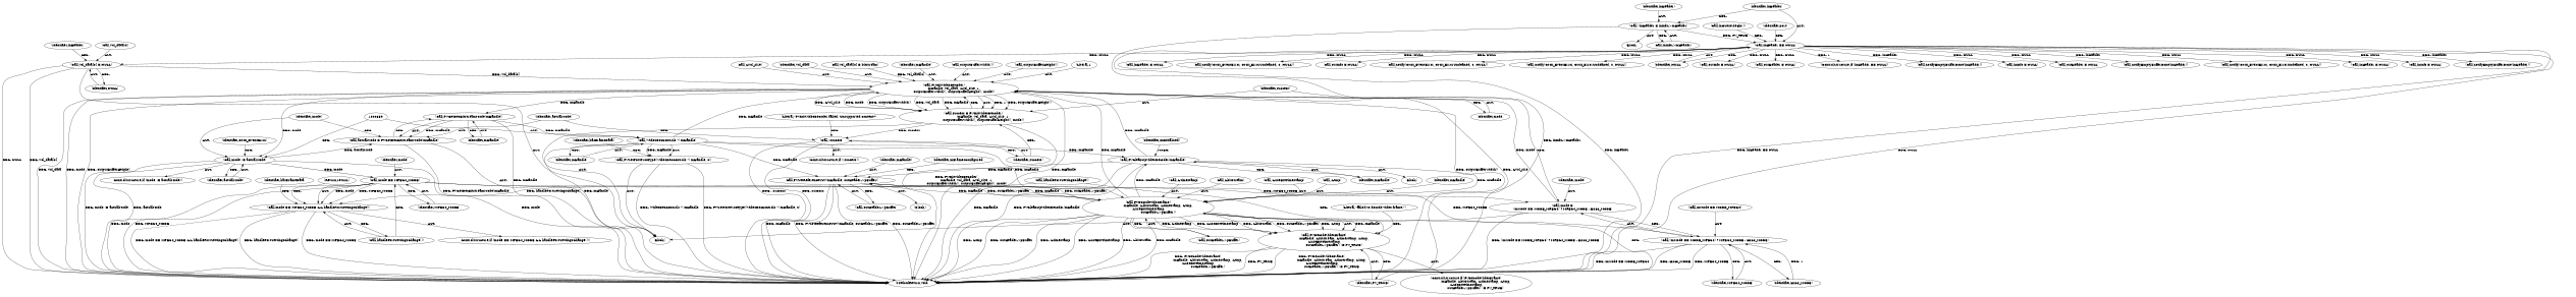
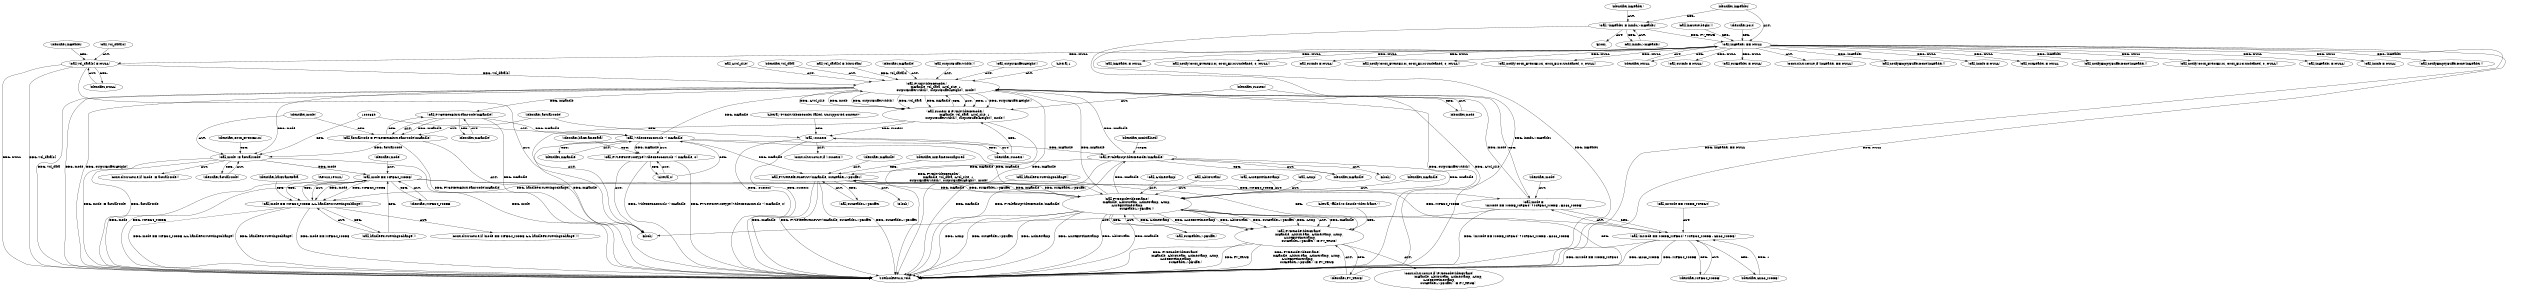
  digraph {
    n1 [label="(Call,vol_data[0] = NULL)"]
    n2 [label="(Call,PVInitVideoDecoder(\n                    mHandle, vol_data, &vol_size, 1,\n                    outputBufferWidth(), outputBufferHeight(), mode))"]
    n3 [label="(Block,)"]
    n4 [label="(Identifier,NULL)"]
    n5 [label="(MethodReturn,void)"]
    n6 [label="(Call,success = PVInitVideoDecoder(\n                    mHandle, vol_data, &vol_size, 1,\n                    outputBufferWidth(), outputBufferHeight(), mode))"]
    n7 [label="(Call,PVGetDecBitstreamMode(mHandle))"]
    n8 [label="(Call,mode != actualMode)"]
    n9 [label="(Identifier,mode)"]
    n10 [label="(Call,inHeader == NULL)"]
    n11 [label="(Call,inHeader = NULL)"]
    n12 [label="(Call,notify(OMX_EventError, OMX_ErrorUndefined, 0, NULL))"]
    n13 [label="(Call,outInfo = NULL)"]
    n14 [label="(Call,notify(OMX_EventError, OMX_ErrorUndefined, 0, NULL))"]
    n15 [label="(Call,notify(OMX_EventError, OMX_ErrorUndefined, 0, NULL))"]
    n16 [label="(Identifier,NULL)"]
    n17 [label="(Call,outInfo = NULL)"]
    n18 [label="(Call,outHeader = NULL)"]
    n19 [label="(ControlStructure,if (inHeader == NULL))"]
    n20 [label="(Call,notifyEmptyBufferDone(inHeader))"]
    n21 [label="(Call,inInfo = NULL)"]
    n22 [label="(Call,outHeader = NULL)"]
    n23 [label="(Call,notifyEmptyBufferDone(inHeader))"]
    n24 [label="(Call,notify(OMX_EventError, OMX_ErrorUndefined, 0, NULL))"]
    n25 [label="(Call,inHeader = NULL)"]
    n26 [label="(Call,inInfo = NULL)"]
    n27 [label="(Call,notifyEmptyBufferDone(inHeader))"]
    n28 [label="(Call,*inHeader = inInfo->mHeader)"]
    n29 [label="(Block,)"]
    n30 [label="(Call,inInfo->mHeader)"]
    n31 [label="(Call,!success)"]
    n32 [label="(Call,actualMode = PVGetDecBitstreamMode(mHandle))"]
    n33 [label="(Call,(VideoDecControls *) mHandle)"]
    n34 [label="(Identifier,mHandle)"]
    n35 [label="(Call,mode == MPEG4_MODE)"]
    n36 [label="(ControlStructure,if (mode != actualMode))"]
    n37 [label="(Identifier,actualMode)"]
    n38 [label="(Identifier,success)"]
    n39 [label="(ControlStructure,if (!success))"]
    n40 [label="(Call,PVCleanUpVideoDecoder(mHandle))"]
    n41 [label="(Call,PVSetReferenceYUV(mHandle, outHeader->pBuffer))"]
    n42 [label="(Call,PVDecodeVideoFrame(\n                    mHandle, &bitstream, &timestamp, &tmp,\n &useExtTimestamp,\n                    outHeader->pBuffer))"]
    n43 [label="(Call,PVSetPostProcType((VideoDecControls *) mHandle, 0))"]
    n44 [label="(Identifier,mHandle)"]
    n45 [label="(Call,mode =\n (mMode == MODE_MPEG4) ? MPEG4_MODE : H263_MODE)"]
    n46 [label="(Call,(mMode == MODE_MPEG4) ? MPEG4_MODE : H263_MODE)"]
    n47 [label="(Call,mode == MPEG4_MODE && handlePortSettingsChange())"]
    n48 [label="(Identifier,MPEG4_MODE)"]
    n49 [label="(Identifier,MPEG4_MODE)"]
    n50 [label="(Identifier,H263_MODE)"]
    n51 [label="(ControlStructure,if (mode == MPEG4_MODE && handlePortSettingsChange()))"]
    n52 [label="(Call,handlePortSettingsChange())"]
    n53 [label="(Identifier,mHandle)"]
    n54 [label="(Block,)"]
    n55 [label="(Call,outHeader->pBuffer)"]
    n56 [label="(Block,)"]
    n57 [label="(Call,PVDecodeVideoFrame(\n                    mHandle, &bitstream, &timestamp, &tmp,\n &useExtTimestamp,\n                    outHeader->pBuffer) != PV_TRUE)"]
    n58 [label="(Call,outHeader->pBuffer)"]
+   n59 [label="(Literal,0)"]
    n60 [label="(Identifier,PV_TRUE)"]
    n61 [label="(ControlStructure,if (PVDecodeVideoFrame(\n                    mHandle, &bitstream, &timestamp, &tmp,\n &useExtTimestamp,\n                    outHeader->pBuffer) != PV_TRUE))"]
    n62 [label="(Identifier,inHeader)"]
    n63 [label="(Call,vol_data[0])"]
    n64 [label="(Call,&timestamp)"]
    n65 [label="(Identifier,hasFrameData)"]
    n66 [label="(Identifier,mHandle)"]
    n67 [label="(Return,return;)"]
    n68 [label="(Literal,\"failed to decode video frame.\")"]
    n69 [label="(Identifier,vol_data)"]
    n70 [label="(Identifier,mFramesConfigured)"]
    n71 [label="(Call,&bitstream)"]
    n72 [label="(Identifier,mode)"]
    n73 [label="(Call,mMode == MODE_MPEG4)"]
    n74 [label="(Call,handlePortSettingsChange())"]
    n75 [label="(Identifier,inHeader)"]
    n76 [label="(Call,&useExtTimestamp)"]
    n77 [label="(Identifier,inHeader)"]
    n78 [label="(Identifier,mInitialized)"]
    n79 [label="(Call,vol_data[0] = bitstream)"]
    n80 [label="(Identifier,mHandle)"]
    n81 [label="(Identifier,OMX_EventError)"]
    n82 [label="(Identifier,mode)"]
    n83 [label="(Identifier,mode)"]
    n84 [label="(Call,inQueue.begin())"]
    n85 [label="(Call,outputBufferWidth())"]
    n86 [label="(Identifier,port)"]
    n87 [label="(Call,outputBufferHeight())"]
    n88 [label="(Identifier,success)"]
    n89 [label="(Call,&tmp)"]
    n90 [label="(Identifier,hasFrameData)"]
    n91 [label="(Literal,\"PVInitVideoDecoder failed. Unsupported content?\")"]
    n92 [label="(Literal,1)"]
    n93 [label="(Identifier,actualMode)"]
    n94 [label="(Identifier,mHandle)"]
    n95 [label="(Call,&vol_size)"]
    1000359
    n1 -> n2 [label="DDG: vol_data[0]"]
    n1 -> n3 [label="AST: "]
    n1 -> n4 [label="CFG: "]
    n1 -> n5 [label="DDG: NULL"]
    n1 -> n5 [label="DDG: vol_data[0]"]
    n2 -> n5 [label="DDG: mHandle"]
    n2 -> n5 [label="DDG: vol_data"]
    n2 -> n5 [label="DDG: mode"]
    n2 -> n5 [label="DDG: outputBufferHeight()"]
    n2 -> n5 [label="DDG: outputBufferWidth()"]
    n2 -> n5 [label="DDG: &vol_size"]
    n2 -> n6 [label="AST: "]
    n2 -> n6 [label="DDG: 1"]
    n2 -> n6 [label="DDG: outputBufferHeight()"]
    n2 -> n6 [label="DDG: &vol_size"]
    n2 -> n6 [label="DDG: mode"]
    n2 -> n6 [label="DDG: outputBufferWidth()"]
    n2 -> n6 [label="DDG: vol_data"]
    n2 -> n6 [label="DDG: mHandle"]
    n2 -> n7 [label="DDG: mHandle"]
    n2 -> n8 [label="DDG: mode"]
    n2 -> n9 [label="CFG: "]
    n4 -> n1 [label="AST: "]
    n6 -> n2 [label="CFG: "]
    n6 -> n3 [label="AST: "]
    n6 -> n5 [label="DDG: PVInitVideoDecoder(\n                    mHandle, vol_data, &vol_size, 1,\n                    outputBufferWidth(), outputBufferHeight(), mode)"]
    n6 -> n31 [label="DDG: success"]
    n7 -> n5 [label="DDG: mHandle"]
    n7 -> n32 [label="AST: "]
    n7 -> n32 [label="DDG: mHandle"]
    n7 -> n33 [label="DDG: mHandle"]
    n7 -> n34 [label="CFG: "]
    n8 -> n5 [label="DDG: mode != actualMode"]
    n8 -> n5 [label="DDG: actualMode"]
    n8 -> n5 [label="DDG: mode"]
    n8 -> n35 [label="DDG: mode"]
    n8 -> n36 [label="AST: "]
    n8 -> n37 [label="CFG: "]
    n9 -> n2 [label="AST: "]
    n10 -> n1 [label="DDG: NULL"]
    n10 -> n5 [label="DDG: inHeader == NULL"]
    n10 -> n5 [label="DDG: NULL"]
    n10 -> n5 [label="DDG: inHeader"]
    n10 -> n11 [label="DDG: NULL"]
    n10 -> n12 [label="DDG: NULL"]
    n10 -> n13 [label="DDG: NULL"]
    n10 -> n14 [label="DDG: NULL"]
    n10 -> n15 [label="DDG: NULL"]
    n10 -> n16 [label="CFG: "]
    n10 -> n17 [label="DDG: NULL"]
    n10 -> n18 [label="DDG: NULL"]
-   n10 -> n19 [label="DDG: 1"]
+   n10 -> n19 [label="AST: "]
    n10 -> n20 [label="DDG: inHeader"]
    n10 -> n21 [label="DDG: NULL"]
    n10 -> n22 [label="DDG: NULL"]
    n10 -> n23 [label="DDG: inHeader"]
    n10 -> n24 [label="DDG: NULL"]
    n10 -> n25 [label="DDG: NULL"]
    n10 -> n26 [label="DDG: NULL"]
    n10 -> n27 [label="DDG: inHeader"]
    n16 -> n10 [label="AST: "]
    n28 -> n5 [label="DDG: inInfo->mHeader"]
    n28 -> n10 [label="DDG: PV_TRUE"]
    n28 -> n29 [label="AST: "]
    n28 -> n30 [label="CFG: "]
    n30 -> n28 [label="AST: "]
    n31 -> n5 [label="DDG: !success"]
    n31 -> n5 [label="DDG: success"]
    n31 -> n38 [label="CFG: "]
    n31 -> n39 [label="AST: "]
    n32 -> n3 [label="AST: "]
    n32 -> n5 [label="DDG: PVGetDecBitstreamMode(mHandle)"]
    n32 -> n7 [label="CFG: "]
-   n8 -> n32 [label="DDG: actualMode"]
+   n32 -> n8 [label="DDG: actualMode"]
    n33 -> n2 [label="DDG: mHandle"]
    n33 -> n5 [label="DDG: mHandle"]
    n33 -> n40 [label="DDG: mHandle"]
    n33 -> n41 [label="DDG: mHandle"]
    n33 -> n42 [label="DDG: mHandle"]
    n33 -> n43 [label="AST: "]
    n33 -> n43 [label="DDG: mHandle"]
    n33 -> n44 [label="CFG: "]
    n34 -> n7 [label="AST: "]
    n35 -> n5 [label="DDG: mode"]
    n35 -> n5 [label="DDG: MPEG4_MODE"]
    n35 -> n45 [label="DDG: MPEG4_MODE"]
    n35 -> n46 [label="DDG: MPEG4_MODE"]
    n35 -> n47 [label="AST: "]
    n35 -> n47 [label="DDG: mode"]
    n35 -> n47 [label="DDG: MPEG4_MODE"]
    n35 -> n48 [label="CFG: "]
    n37 -> n8 [label="AST: "]
    n38 -> n6 [label="CFG: "]
    n38 -> n31 [label="AST: "]
    n40 -> n2 [label="DDG: mHandle"]
    n40 -> n5 [label="DDG: mHandle"]
    n40 -> n5 [label="DDG: PVCleanUpVideoDecoder(mHandle)"]
    n40 -> n41 [label="DDG: mHandle"]
    n40 -> n42 [label="DDG: mHandle"]
    n40 -> n53 [label="CFG: "]
    n40 -> n54 [label="AST: "]
    n41 -> n5 [label="DDG: mHandle"]
    n41 -> n5 [label="DDG: PVSetReferenceYUV(mHandle, outHeader->pBuffer)"]
    n41 -> n5 [label="DDG: outHeader->pBuffer"]
    n41 -> n42 [label="DDG: mHandle"]
    n41 -> n42 [label="DDG: outHeader->pBuffer"]
    n41 -> n55 [label="CFG: "]
    n41 -> n56 [label="AST: "]
    n42 -> n2 [label="DDG: mHandle"]
    n42 -> n5 [label="DDG: &tmp"]
    n42 -> n5 [label="DDG: outHeader->pBuffer"]
    n42 -> n5 [label="DDG: &timestamp"]
    n42 -> n5 [label="DDG: &useExtTimestamp"]
    n42 -> n5 [label="DDG: &bitstream"]
    n42 -> n5 [label="DDG: mHandle"]
    n42 -> n40 [label="DDG: mHandle"]
    n42 -> n41 [label="DDG: mHandle"]
    n42 -> n41 [label="DDG: outHeader->pBuffer"]
    n42 -> n57 [label="AST: "]
    n42 -> n57 [label="DDG: mHandle"]
    n42 -> n57 [label="DDG: &timestamp"]
    n42 -> n57 [label="DDG: &useExtTimestamp"]
    n42 -> n57 [label="DDG: &bitstream"]
    n42 -> n57 [label="DDG: outHeader->pBuffer"]
    n42 -> n57 [label="DDG: &tmp"]
    n42 -> n58 [label="CFG: "]
    n43 -> n3 [label="AST: "]
    n43 -> n5 [label="DDG: PVSetPostProcType((VideoDecControls *) mHandle, 0)"]
    n43 -> n5 [label="DDG: (VideoDecControls *) mHandle"]
+   n43 -> n59 [label="CFG: "]
    n44 -> n33 [label="AST: "]
    n45 -> n2 [label="DDG: mode"]
    n45 -> n3 [label="AST: "]
    n45 -> n5 [label="DDG: (mMode == MODE_MPEG4) ? MPEG4_MODE : H263_MODE"]
    n45 -> n46 [label="CFG: "]
    n46 -> n5 [label="DDG: H263_MODE"]
    n46 -> n5 [label="DDG: MPEG4_MODE"]
    n46 -> n5 [label="DDG: mMode == MODE_MPEG4"]
    n46 -> n45 [label="AST: "]
    n46 -> n49 [label="CFG: "]
    n46 -> n50 [label="CFG: "]
    n47 -> n5 [label="DDG: handlePortSettingsChange()"]
    n47 -> n5 [label="DDG: mode == MPEG4_MODE"]
    n47 -> n5 [label="DDG: mode == MPEG4_MODE && handlePortSettingsChange()"]
+   n47 -> n35 [label="CFG: "]
    n47 -> n51 [label="AST: "]
    n47 -> n52 [label="CFG: "]
    n48 -> n35 [label="AST: "]
    n49 -> n46 [label="AST: "]
    n50 -> n46 [label="DDG: 1"]
    n52 -> n35 [label="CFG: "]
    n52 -> n47 [label="AST: "]
    n53 -> n40 [label="AST: "]
    n55 -> n41 [label="AST: "]
    n57 -> n5 [label="DDG: PVDecodeVideoFrame(\n                    mHandle, &bitstream, &timestamp, &tmp,\n &useExtTimestamp,\n                    outHeader->pBuffer)"]
    n57 -> n5 [label="DDG: PV_TRUE"]
    n57 -> n5 [label="DDG: PVDecodeVideoFrame(\n                    mHandle, &bitstream, &timestamp, &tmp,\n &useExtTimestamp,\n                    outHeader->pBuffer) != PV_TRUE"]
    n57 -> n60 [label="CFG: "]
    n57 -> n61 [label="AST: "]
    n58 -> n42 [label="AST: "]
+   n59 -> n33 [label="CFG: "]
+   n59 -> n43 [label="AST: "]
    n60 -> n42 [label="CFG: "]
    n60 -> n57 [label="AST: "]
    n62 -> n28 [label="AST: "]
    n63 -> n1 [label="AST: "]
    n64 -> n42 [label="AST: "]
    n65 -> n43 [label="CFG: "]
    n66 -> n41 [label="AST: "]
    n67 -> n47 [label="CFG: "]
    n68 -> n57 [label="CFG: "]
    n69 -> n2 [label="AST: "]
    n70 -> n41 [label="CFG: "]
    n71 -> n42 [label="AST: "]
    n72 -> n8 [label="AST: "]
    n72 -> n32 [label="CFG: "]
    n73 -> n46 [label="AST: "]
    n74 -> n47 [label="DDG: handlePortSettingsChange()"]
    n74 -> n57 [label="CFG: "]
    n75 -> n1 [label="CFG: "]
    n76 -> n42 [label="AST: "]
    n77 -> n10 [label="AST: "]
    n77 -> n28 [label="CFG: "]
    n78 -> n40 [label="MPEG: "]
    n79 -> n2 [label="DDG: vol_data[0]"]
    n80 -> n2 [label="AST: "]
    n81 -> n8 [label="CFG: "]
    n82 -> n45 [label="AST: "]
    n83 -> n35 [label="AST: "]
    n84 -> n10 [label="CFG: "]
    n85 -> n2 [label="AST: "]
    n86 -> n10 [label="CFG: "]
    n87 -> n2 [label="AST: "]
    n88 -> n6 [label="AST: "]
    n88 -> n45 [label="CFG: "]
    n89 -> n42 [label="AST: "]
    n90 -> n47 [label="CFG: "]
    n91 -> n31 [label="CFG: "]
    n92 -> n2 [label="AST: "]
    n93 -> n31 [label="CFG: "]
    n93 -> n32 [label="AST: "]
    n94 -> n42 [label="AST: "]
    n95 -> n2 [label="AST: "]
    1000359 -> n8 [label="CFG: "]
    1000359 -> n33 [label="AST: "]
  }
